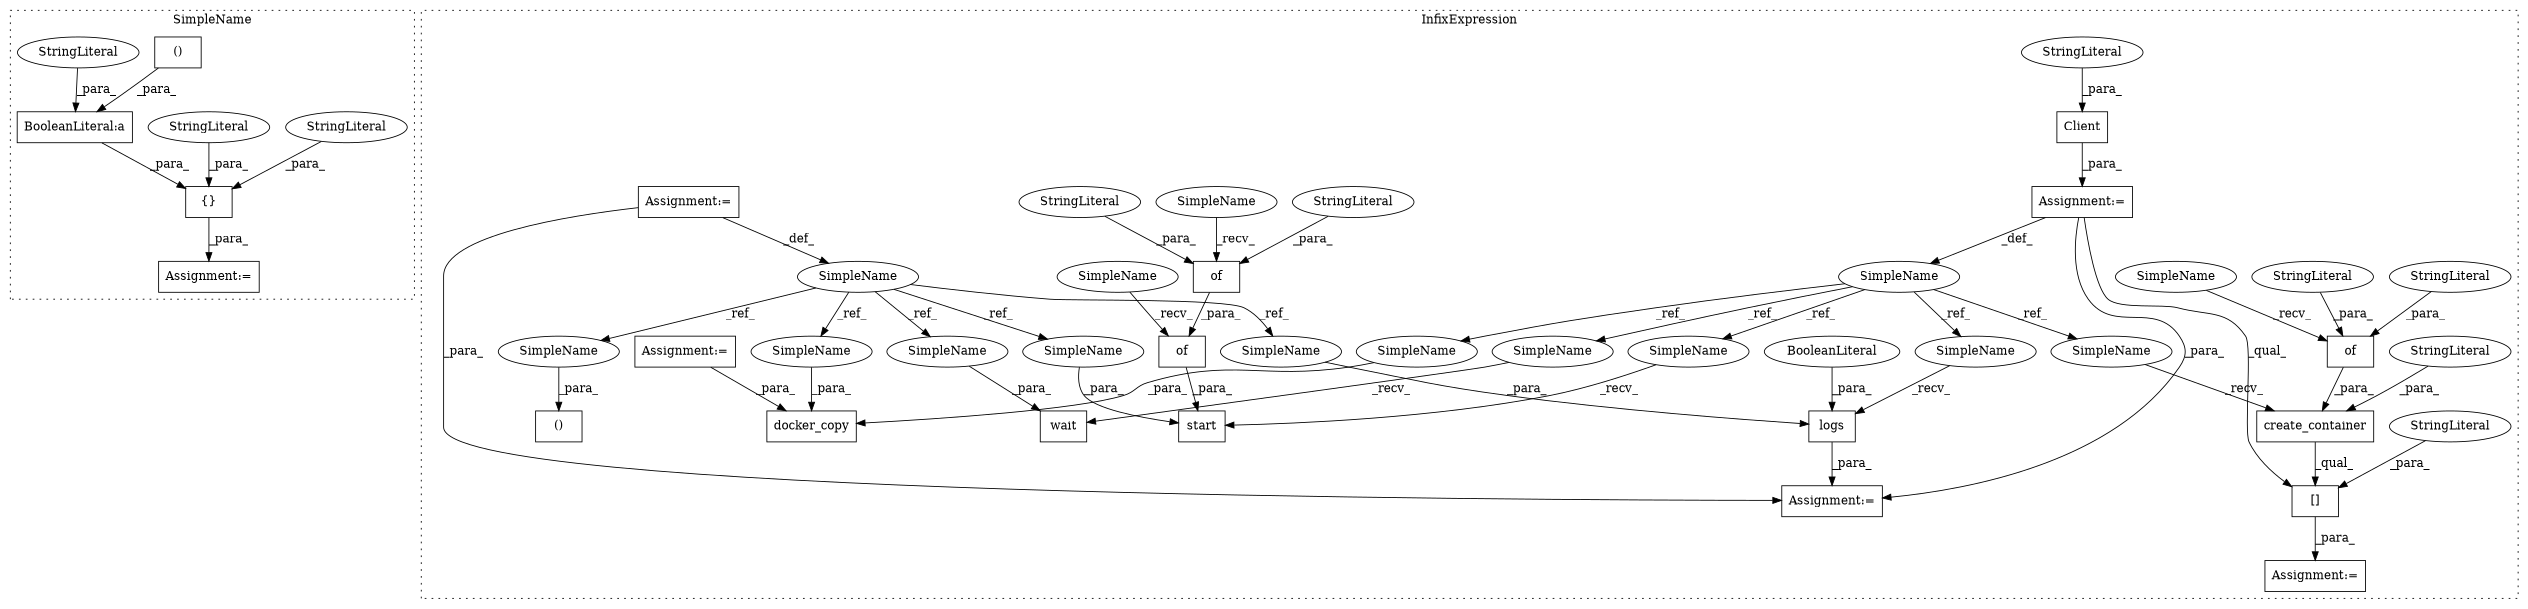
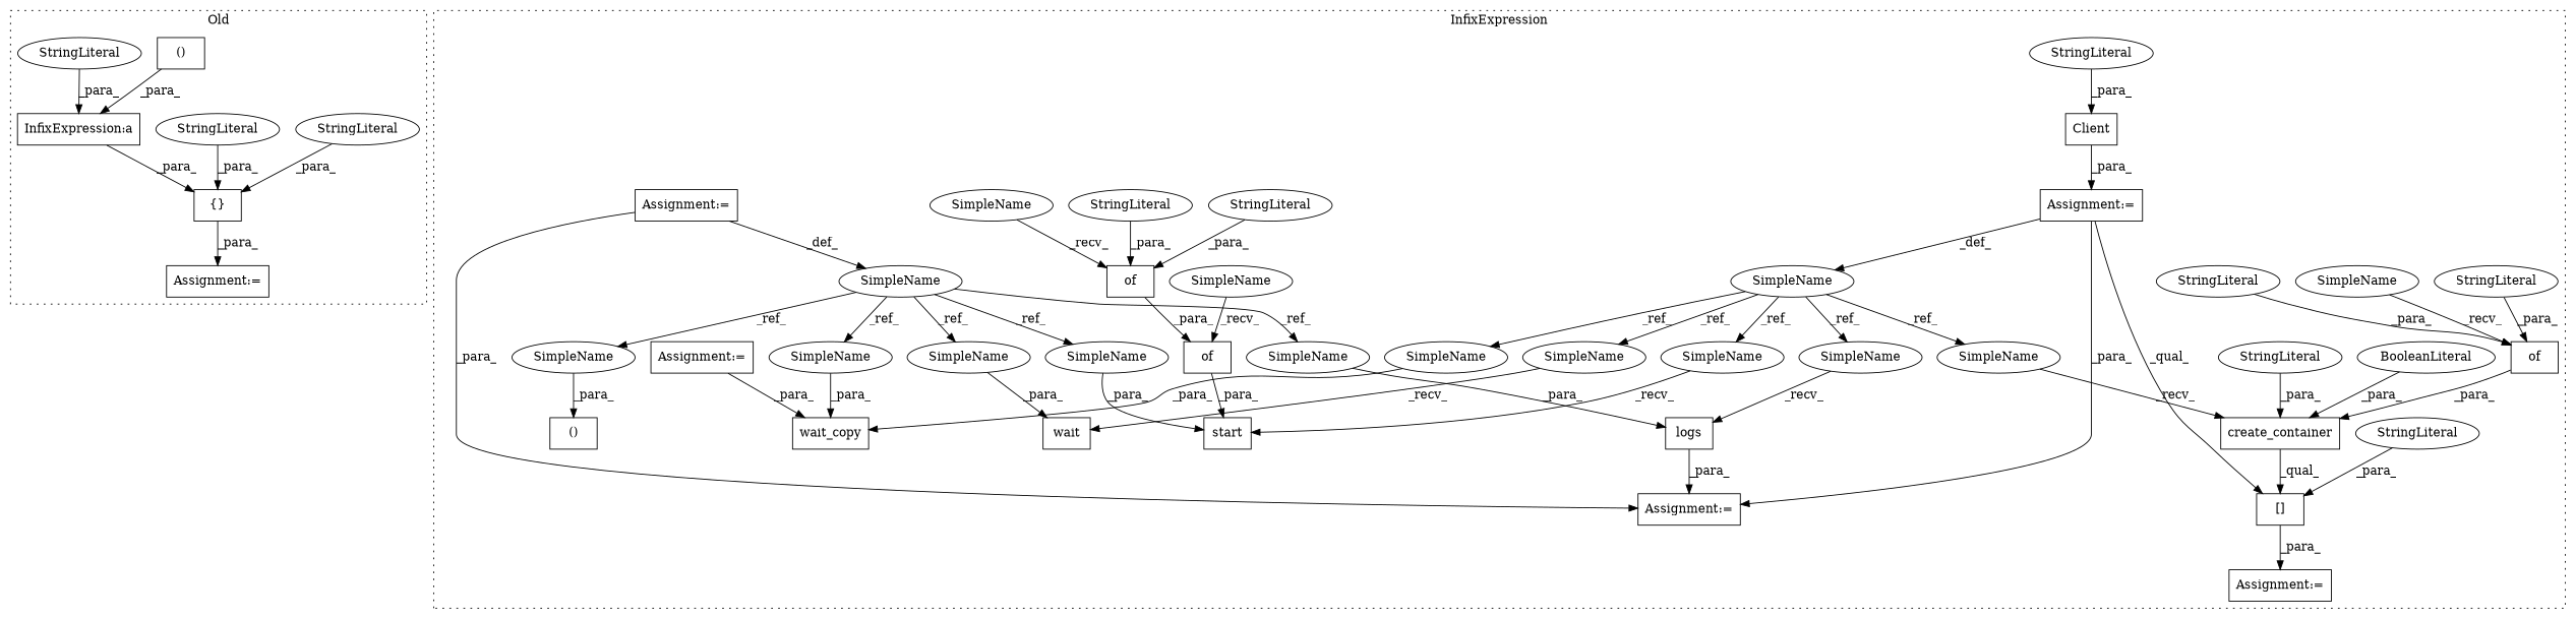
  digraph {
    node [a=42 l=6 s=3537 shape=ellipse]
    n1 [a=106 l=65 label="()" shape=box]
-   n2 [a=27 l=12 label="BooleanLiteral:a" s=3525 shape=box]
+   n2 [a=27 l=12 label="InfixExpression:a" s=3525 shape=box]
    n3 [a=4 l="1,1" label="{}" s="3494,3624" shape=box]
    n4 [a=45 l=8 label=StringLiteral s=3495]
    n5 [a=45 l=4 label=StringLiteral s=3504]
    n6 [a=45 l=15 label=StringLiteral s=3510]
    n7 [a=7 l=1 label="Assignment:=" s=3481 shape=box]
    n8 [a=32 l="17,1" label=create_container s="3285,3355" shape=box]
    n9 [a=2 l="79,1" label="[]" s="3278,3361" shape=box]
    n10 [a=45 l=17 label=StringLiteral s=3302]
    n11 [a=45 l=4 label=StringLiteral s=3357]
    n12 [a=32 l="3,1" label=of s="3324,3354" shape=box]
    n13 [a=32 l="3,1" label=of s="3425,3448" shape=box]
    n14 [a=45 label=StringLiteral s=3428]
    n15 [a=45 l=2 label=StringLiteral s=3341]
    n16 [a=45 l=2 label=StringLiteral s=3352]
    n17 [a=45 l=13 label=StringLiteral s=3435]
    n18 [a=32 l="3,1" label=of s="3395,3492" shape=box]
    n19 [a=32 l="7,1" label=Client s="3191,3226" shape=box]
    n20 [a=45 l=28 label=StringLiteral s=3198]
    n21 [a=7 l=1 label="Assignment:=" s=3190 shape=box]
    n22 [a=7 l=2 label="Assignment:=" s=3276 shape=box]
    n23 [a=32 l="5,1" label=wait s="3509,3521" shape=box]
    n24 [l=7 label=SimpleName s=1455]
    n25 [a=32 l="6,1" label=start s="3377,3493" shape=box]
    n26 [a=106 l=34 label="()" s=3242 shape=box]
    n27 [label=SimpleName s=3184]
    n28 [a=32 l="5,1" label=logs s="3544,3561" shape=box]
    n29 [a=9 l=4 label=BooleanLiteral s=3557]
    n30 [a=7 l=1 label="Assignment:=" s=3536 shape=box]
    n31 [a=7 l=7 label="Assignment:=" s=1455 shape=box]
-   n32 [a=32 l="12,1" label=docker_copy s="3891,3929" shape=box]
+   n32 [a=32 l="12,1" label=wait_copy s="3891,3929" shape=box]
    n33 [a=7 l=1 label="Assignment:=" s=3779 shape=box]
    n34 [l=3 label=SimpleName s=3421]
    n35 [l=3 label=SimpleName s=3320]
    n36 [l=3 label=SimpleName s=3391]
    n37 [l=7 label=SimpleName s=3383]
    n38 [l=7 label=SimpleName s=3910]
    n39 [l=7 label=SimpleName s=3514]
    n40 [l=7 label=SimpleName s=3549]
    n41 [l=7 label=SimpleName s=3269]
    n42 [label=SimpleName]
    n43 [label=SimpleName s=3370]
    n44 [label=SimpleName s=3903]
    n45 [label=SimpleName s=3278]
    n46 [label=SimpleName s=3502]
    subgraph cluster_1 {
-     label=SimpleName
+     label=Old
      style=dotted
      n1
      n2
      n3
      n4
      n5
      n6
      n7
    }
    subgraph cluster_2 {
      label=InfixExpression
      style=dotted
      n8
      n9
      n10
      n11
      n12
      n13
      n14
      n15
      n16
      n17
      n18
      n19
      n20
      n21
      n22
      n23
      n24
      n25
      n26
      n27
      n28
      n29
      n30
      n31
      n32
      n33
      n34
      n35
      n36
      n37
      n38
      n39
      n40
      n41
      n42
      n43
      n44
      n45
      n46
    }
    n1 -> n2 [label=_para_]
    n2 -> n3 [label=_para_]
    n3 -> n7 [label=_para_]
    n4 -> n3 [label=_para_]
    n5 -> n3 [label=_para_]
    n6 -> n2 [label=_para_]
    n8 -> n9 [label=_qual_]
    n9 -> n22 [label=_para_]
    n10 -> n8 [label=_para_]
    n11 -> n9 [label=_para_]
    n12 -> n8 [label=_para_]
    n13 -> n18 [label=_para_]
    n14 -> n13 [label=_para_]
    n15 -> n12 [label=_para_]
    n16 -> n12 [label=_para_]
    n17 -> n13 [label=_para_]
    n18 -> n25 [label=_para_]
    n19 -> n21 [label=_para_]
    n20 -> n19 [label=_para_]
    n21 -> n9 [label=_qual_]
    n21 -> n27 [label=_def_]
    n21 -> n30 [label=_para_]
    n24 -> n37 [label=_ref_]
    n24 -> n38 [label=_ref_]
    n24 -> n39 [label=_ref_]
    n24 -> n40 [label=_ref_]
    n24 -> n41 [label=_ref_]
    n27 -> n42 [label=_ref_]
    n27 -> n43 [label=_ref_]
    n27 -> n44 [label=_ref_]
    n27 -> n45 [label=_ref_]
    n27 -> n46 [label=_ref_]
    n28 -> n30 [label=_para_]
-   n29 -> n28 [label=_para_]
+   n29 -> n8 [label=_para_]
    n31 -> n24 [label=_def_]
    n31 -> n30 [label=_para_]
    n33 -> n32 [label=_para_]
    n34 -> n13 [label=_recv_]
    n35 -> n12 [label=_recv_]
    n36 -> n18 [label=_recv_]
    n37 -> n25 [label=_para_]
    n38 -> n32 [label=_para_]
    n39 -> n23 [label=_para_]
    n40 -> n28 [label=_para_]
    n41 -> n26 [label=_para_]
    n42 -> n28 [label=_recv_]
    n43 -> n25 [label=_recv_]
    n44 -> n32 [label=_para_]
    n45 -> n8 [label=_recv_]
    n46 -> n23 [label=_recv_]
  }
